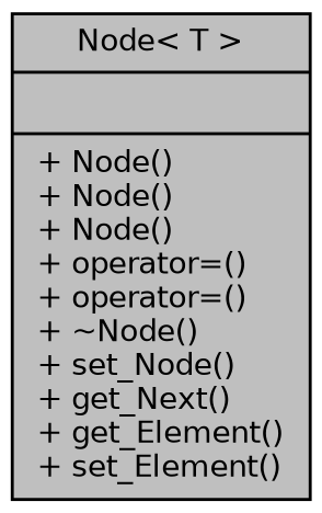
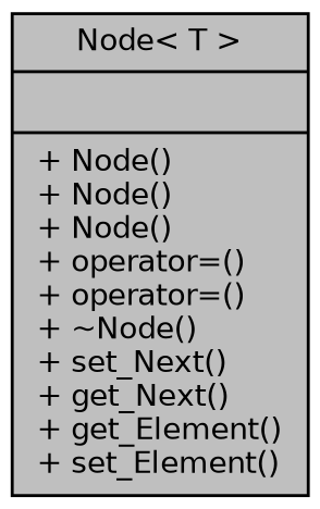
  digraph {
-   n1 [color=black fillcolor=grey75 fontcolor=black fontname=Helvetica fontsize=10 height=0.2 label="{Node\< T \>\n||+ Node()\l+ Node()\l+ Node()\l+ operator=()\l+ operator=()\l+ ~Node()\l+ set_Node()\l+ get_Next()\l+ get_Element()\l+ set_Element()\l}" shape=record style=filled width=0.4]
+   n1 [color=black fillcolor=grey75 fontcolor=black fontname=Helvetica fontsize=10 height=0.2 label="{Node\< T \>\n||+ Node()\l+ Node()\l+ Node()\l+ operator=()\l+ operator=()\l+ ~Node()\l+ set_Next()\l+ get_Next()\l+ get_Element()\l+ set_Element()\l}" shape=record style=filled width=0.4]
  }
